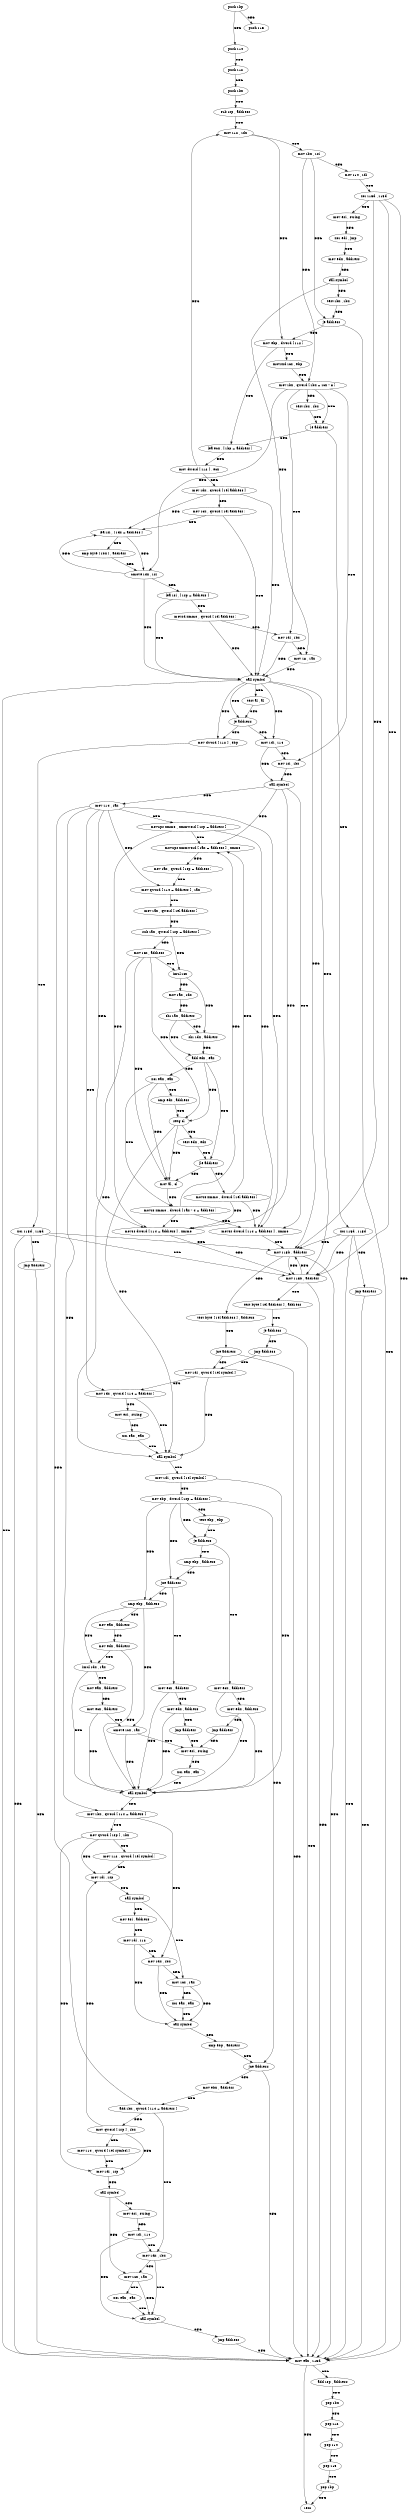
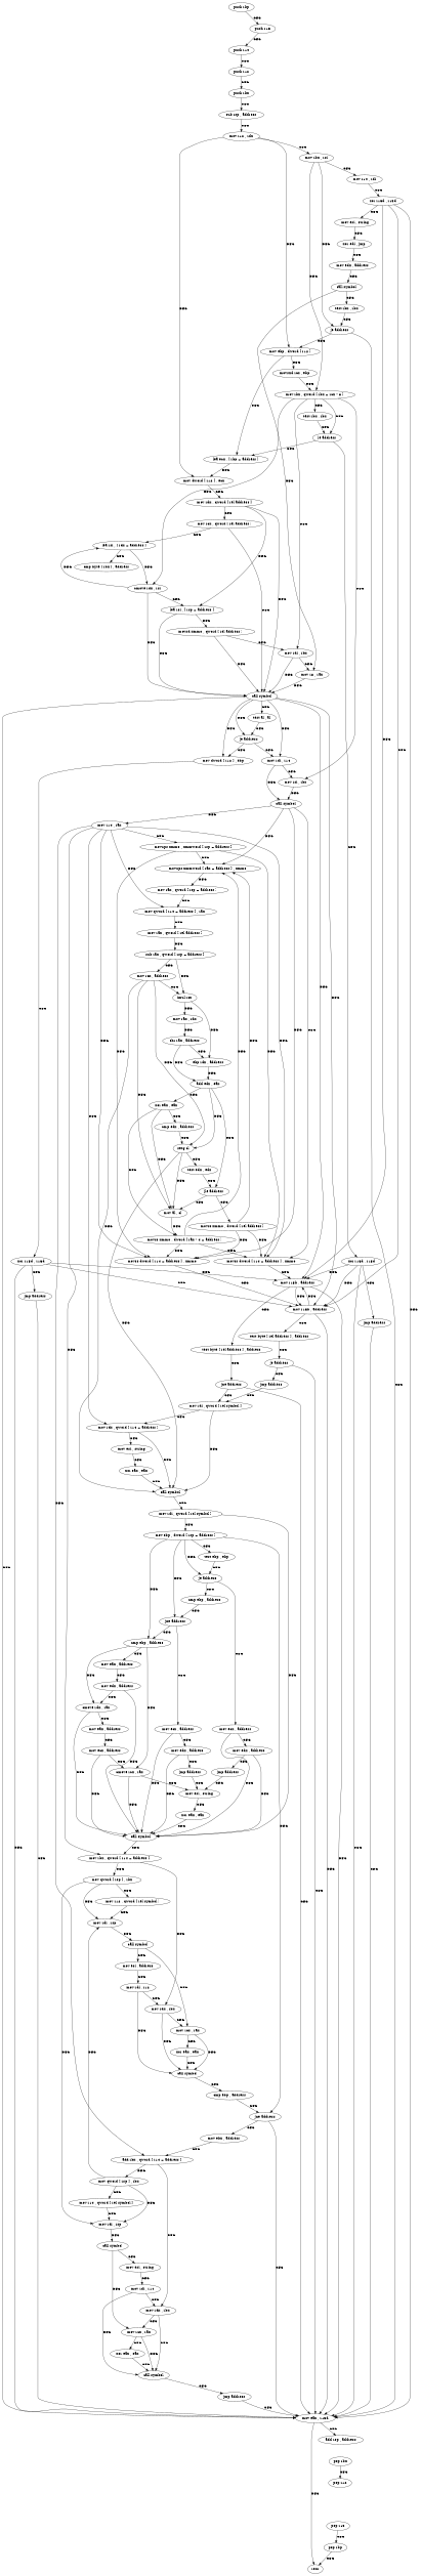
  digraph {
    n1 [label="push rbp"]
    n2 [label="push r15"]
    n3 [label="push r14"]
    n4 [label="push r12"]
    n5 [label="push rbx"]
    n6 [label="sub rsp , address"]
    n7 [label="mov r12 , rdx"]
    n8 [label="mov rbx , rsi"]
    n9 [label="mov ebp , dword [ r12 ]"]
    n10 [label="mov dword [ r12 ] , ecx"]
    n11 [label="mov r14 , rdi"]
    n12 [label="je address"]
    n13 [label="mov rbx , qword [ rbx + rcx * 8 ]"]
    n14 [label="movsxd rcx , ebp"]
    n15 [label="lea ecx , [ rbp + address ]"]
    n16 [label="mov rdx , qword [ rel address ]"]
    n17 [label="xor r15d , r15d"]
    n18 [label="mov eax , r15d"]
    n19 [label="test rbx , rbx"]
    n20 [label="je address"]
    n21 [label="cmove rdx , rsi"]
    n22 [label="mov rdi , rbx"]
    n23 [label="mov rsi , rbx"]
    n24 [label="mov esi , string"]
    n25 [label="mov r15b , address"]
    n26 [label="mov r15b , address"]
    n27 [label="xor edi , jmp"]
    n28 [label="add rsp , address"]
    n29 [label=retn]
    n30 [label="test byte [ rel address ] , address"]
    n31 [label="test byte [ rel address ] , address"]
    n32 [label="mov edx , address"]
    n33 [label="call symbol"]
    n34 [label="test rbx , rbx"]
    n35 [label="mov r8 , rax"]
    n36 [label="call symbol"]
    n37 [label="pop rbx"]
    n38 [label="pop r12"]
-   n39 [label="pop r14"]
    n40 [label="pop r15"]
    n41 [label="pop rbp"]
    n42 [label="xor r15d , r15d"]
    n43 [label="lea rsi , [ rdx + address ]"]
    n44 [label="lea rsi , [ rsp + address ]"]
    n45 [label="call symbol"]
    n46 [label="jmp address"]
    n47 [label="mov rcx , qword [ rel address ]"]
    n48 [label="cmp byte [ rbx ] , address"]
    n49 [label="test al , al"]
    n50 [label="je address"]
    n51 [label="mov dword [ r12 ] , ebp"]
    n52 [label="mov rdi , r14"]
    n53 [label="movsd xmm0 , qword [ rel address ]"]
    n54 [label="xor r15d , r15d"]
    n55 [label="jmp address"]
    n56 [label="mov r14 , rax"]
    n57 [label="movups xmmword [ rax + address ] , xmm0"]
    n58 [label="movss dword [ r14 + address ] , xmm0"]
    n59 [label="movss dword [ r14 + address ] , xmm0"]
    n60 [label="movups xmm0 , xmmword [ rsp + address ]"]
    n61 [label="mov qword [ r14 + address ] , rax"]
    n62 [label="mov rdx , qword [ r14 + address ]"]
    n63 [label="mov rbx , qword [ r14 + address ]"]
    n64 [label="add rbx , qword [ r14 + address ]"]
    n65 [label="mov rax , qword [ rsp + address ]"]
    n66 [label="mov rax , qword [ rel address ]"]
    n67 [label="call symbol"]
    n68 [label="mov esi , string"]
    n69 [label="mov qword [ rsp ] , rbx"]
    n70 [label="mov rdx , rbx"]
    n71 [label="mov qword [ rsp ] , rbx"]
    n72 [label="mov rdx , rbx"]
    n73 [label="sub rax , qword [ rsp + address ]"]
    n74 [label="mov rcx , address"]
    n75 [label="imul rcx"]
    n76 [label="setg cl"]
    n77 [label="mov al , cl"]
    n78 [label="mov rax , rdx"]
-   n79 [label="shr rdx , address"]
+   n79 [label="ebp rdx , address"]
    n80 [label="test edx , edx"]
    n81 [label="movss xmm0 , dword [ rax * 4 + address ]"]
    n82 [label="mov rdi , qword [ rel symbol ]"]
    n83 [label="shr rax , address"]
    n84 [label="add edx , eax"]
    n85 [label="xor eax , eax"]
    n86 [label="jle address"]
    n87 [label="cmp edx , address"]
    n88 [label="movss xmm0 , dword [ rel address ]"]
    n89 [label="jne address"]
    n90 [label="mov rdi , qword [ rel symbol ]"]
    n91 [label="je address"]
    n92 [label="jmp address"]
    n93 [label="xor eax , eax"]
    n94 [label="mov ebp , dword [ rsp + address ]"]
    n95 [label="call symbol"]
    n96 [label="test ebp , ebp"]
    n97 [label="je address"]
    n98 [label="jne address"]
    n99 [label="cmp ebp , address"]
    n100 [label="jne address"]
    n101 [label="mov ecx , address"]
    n102 [label="cmp ebp , address"]
    n103 [label="mov ecx , address"]
    n104 [label="mov eax , address"]
-   n105 [label="imul rdx , rax"]
+   n105 [label="cmove rdx , rax"]
    n106 [label="cmove rcx , rax"]
    n107 [label="mov ebx , address"]
    n108 [label="mov edx , address"]
    n109 [label="jmp address"]
    n110 [label="mov esi , string"]
    n111 [label="xor eax , eax"]
    n112 [label="mov edx , address"]
    n113 [label="mov edx , address"]
    n114 [label="mov eax , address"]
    n115 [label="jmp address"]
    n116 [label="mov r12 , qword [ rel symbol ]"]
    n117 [label="mov rdi , rsp"]
    n118 [label="mov rdi , rsp"]
    n119 [label="mov rcx , rax"]
    n120 [label="call symbol"]
    n121 [label="call symbol"]
    n122 [label="call symbol"]
    n123 [label="mov esi , address"]
    n124 [label="mov rdi , r12"]
    n125 [label="xor eax , eax"]
    n126 [label="cmp ebp , address"]
    n127 [label="mov ecx , address"]
    n128 [label="mov r14 , qword [ rel symbol ]"]
    n129 [label="mov rcx , rax"]
    n130 [label="call symbol"]
    n131 [label="mov esi , string"]
    n132 [label="mov rdi , r14"]
    n133 [label="xor eax , eax"]
    n134 [label="jmp address"]
    n1 -> n2 [label=CFG]
-   n1 -> n3 [label=CFG]
+   n2 -> n3 [label=CFG]
    n3 -> n4 [label=CFG]
    n4 -> n5 [label=CFG]
    n5 -> n6 [label=CFG]
    n6 -> n7 [label=CFG]
    n7 -> n8 [label=CFG]
    n7 -> n9 [label=DFG]
-   n10 -> n7 [label=DFG]
+   n7 -> n10 [label=DFG]
    n8 -> n11 [label=CFG]
    n8 -> n12 [label=DFG]
    n8 -> n13 [label=DFG]
    n9 -> n14 [label=DFG]
    n9 -> n15 [label=DFG]
    n10 -> n16 [label=CFG]
    n11 -> n17 [label=CFG]
    n12 -> n9 [label=CFG]
    n12 -> n18 [label=CFG]
    n13 -> n19 [label=CFG]
    n13 -> n20 [label=DFG]
    n13 -> n21 [label=DFG]
    n13 -> n22 [label=DFG]
    n13 -> n23 [label=DFG]
    n14 -> n13 [label=DFG]
    n15 -> n10 [label=DFG]
    n16 -> n36 [label=DFG]
-   n16 -> n43 [label=DFG]
+   n16 -> n44 [label=DFG]
    n16 -> n47 [label=CFG]
    n17 -> n18 [label=DFG]
    n17 -> n24 [label=CFG]
    n17 -> n25 [label=DFG]
    n17 -> n26 [label=DFG]
    n18 -> n28 [label=CFG]
    n18 -> n29 [label=DFG]
    n19 -> n20 [label=CFG]
    n20 -> n15 [label=CFG]
    n20 -> n42 [label=CFG]
    n21 -> n36 [label=DFG]
    n21 -> n43 [label=DFG]
    n21 -> n44 [label=CFG]
    n22 -> n35 [label=CFG]
    n22 -> n36 [label=DFG]
    n23 -> n45 [label=DFG]
    n24 -> n27 [label=CFG]
    n25 -> n18 [label=DFG]
    n25 -> n26 [label=DFG]
    n25 -> n30 [label=CFG]
    n26 -> n18 [label=DFG]
    n26 -> n25 [label=DFG]
    n26 -> n31 [label=CFG]
    n27 -> n32 [label=CFG]
-   n28 -> n37 [label=CFG]
    n30 -> n89 [label=CFG]
    n31 -> n91 [label=CFG]
    n32 -> n33 [label=CFG]
    n33 -> n34 [label=CFG]
    n33 -> n35 [label=DFG]
    n34 -> n12 [label=CFG]
    n35 -> n36 [label=DFG]
    n36 -> n18 [label=DFG]
    n36 -> n25 [label=DFG]
    n36 -> n26 [label=DFG]
    n36 -> n49 [label=CFG]
    n36 -> n50 [label=DFG]
    n36 -> n51 [label=DFG]
    n36 -> n52 [label=DFG]
    n37 -> n38 [label=CFG]
-   n38 -> n39 [label=CFG]
-   n39 -> n40 [label=CFG]
    n40 -> n41 [label=CFG]
    n41 -> n29 [label=CFG]
    n42 -> n18 [label=DFG]
    n42 -> n25 [label=DFG]
    n42 -> n26 [label=DFG]
    n42 -> n46 [label=CFG]
    n43 -> n21 [label=DFG]
    n43 -> n48 [label=CFG]
    n44 -> n36 [label=DFG]
    n44 -> n53 [label=DFG]
    n45 -> n56 [label=DFG]
    n45 -> n57 [label=DFG]
    n45 -> n58 [label=DFG]
    n45 -> n59 [label=DFG]
    n46 -> n18 [label=CFG]
    n47 -> n36 [label=DFG]
    n47 -> n43 [label=CFG]
-   n48 -> n21 [label=CFG]
    n49 -> n50 [label=CFG]
    n50 -> n51 [label=CFG]
    n50 -> n52 [label=CFG]
    n51 -> n54 [label=CFG]
    n52 -> n23 [label=CFG]
    n52 -> n45 [label=DFG]
    n53 -> n22 [label=CFG]
    n53 -> n36 [label=DFG]
    n54 -> n18 [label=DFG]
    n54 -> n25 [label=DFG]
    n54 -> n26 [label=DFG]
    n54 -> n55 [label=CFG]
    n55 -> n18 [label=CFG]
    n56 -> n58 [label=DFG]
    n56 -> n59 [label=DFG]
    n56 -> n60 [label=CFG]
    n56 -> n61 [label=DFG]
    n56 -> n62 [label=DFG]
    n56 -> n63 [label=DFG]
    n56 -> n64 [label=DFG]
    n57 -> n65 [label=DFG]
    n58 -> n25 [label=CFG]
    n59 -> n26 [label=CFG]
    n60 -> n57 [label=DFG]
    n60 -> n58 [label=DFG]
    n60 -> n59 [label=DFG]
    n61 -> n66 [label=CFG]
    n62 -> n67 [label=DFG]
    n62 -> n68 [label=CFG]
    n63 -> n69 [label=DFG]
    n63 -> n70 [label=DFG]
    n64 -> n71 [label=DFG]
    n64 -> n72 [label=DFG]
    n65 -> n61 [label=DFG]
    n66 -> n73 [label=DFG]
    n67 -> n82 [label=CFG]
    n68 -> n93 [label=CFG]
    n69 -> n116 [label=CFG]
    n69 -> n117 [label=DFG]
    n69 -> n118 [label=DFG]
    n70 -> n119 [label=CFG]
    n70 -> n120 [label=DFG]
    n71 -> n117 [label=DFG]
    n71 -> n118 [label=DFG]
    n71 -> n128 [label=CFG]
    n72 -> n129 [label=CFG]
    n72 -> n130 [label=DFG]
    n73 -> n74 [label=CFG]
    n73 -> n75 [label=DFG]
    n74 -> n67 [label=DFG]
    n74 -> n75 [label=CFG]
    n74 -> n76 [label=DFG]
    n74 -> n77 [label=DFG]
    n75 -> n78 [label=DFG]
    n75 -> n79 [label=DFG]
    n76 -> n67 [label=DFG]
    n76 -> n77 [label=DFG]
    n76 -> n80 [label=CFG]
    n77 -> n81 [label=DFG]
    n78 -> n83 [label=DFG]
    n79 -> n84 [label=DFG]
    n80 -> n86 [label=CFG]
    n81 -> n57 [label=DFG]
    n81 -> n58 [label=DFG]
    n81 -> n59 [label=DFG]
    n82 -> n94 [label=CFG]
    n82 -> n95 [label=DFG]
    n83 -> n79 [label=CFG]
    n83 -> n84 [label=DFG]
    n84 -> n76 [label=DFG]
    n84 -> n85 [label=CFG]
    n84 -> n86 [label=DFG]
    n85 -> n77 [label=DFG]
    n85 -> n81 [label=DFG]
    n85 -> n87 [label=CFG]
    n86 -> n77 [label=CFG]
    n86 -> n88 [label=CFG]
    n87 -> n76 [label=CFG]
    n88 -> n57 [label=DFG]
    n88 -> n58 [label=DFG]
    n88 -> n59 [label=DFG]
    n89 -> n18 [label=CFG]
    n89 -> n90 [label=CFG]
    n90 -> n62 [label=CFG]
    n90 -> n67 [label=DFG]
    n91 -> n18 [label=CFG]
    n91 -> n92 [label=CFG]
    n92 -> n90 [label=CFG]
    n93 -> n67 [label=CFG]
    n94 -> n96 [label=CFG]
    n94 -> n97 [label=DFG]
    n94 -> n98 [label=DFG]
    n94 -> n99 [label=DFG]
    n94 -> n100 [label=DFG]
    n95 -> n63 [label=CFG]
    n96 -> n97 [label=CFG]
    n97 -> n101 [label=CFG]
    n97 -> n102 [label=CFG]
    n98 -> n99 [label=CFG]
    n98 -> n103 [label=CFG]
    n99 -> n104 [label=CFG]
    n99 -> n105 [label=DFG]
    n99 -> n106 [label=DFG]
    n100 -> n18 [label=CFG]
    n100 -> n107 [label=CFG]
    n101 -> n95 [label=DFG]
    n101 -> n108 [label=CFG]
    n102 -> n98 [label=CFG]
    n103 -> n95 [label=DFG]
    n103 -> n112 [label=CFG]
    n104 -> n113 [label=CFG]
    n105 -> n95 [label=DFG]
    n105 -> n114 [label=CFG]
    n106 -> n95 [label=DFG]
    n106 -> n110 [label=CFG]
    n107 -> n64 [label=CFG]
    n108 -> n95 [label=DFG]
    n108 -> n109 [label=CFG]
    n109 -> n110 [label=CFG]
    n110 -> n111 [label=CFG]
    n111 -> n95 [label=CFG]
    n112 -> n95 [label=DFG]
    n112 -> n115 [label=CFG]
    n113 -> n95 [label=DFG]
    n113 -> n105 [label=CFG]
    n114 -> n127 [label=CFG]
    n115 -> n110 [label=CFG]
    n116 -> n117 [label=CFG]
    n117 -> n121 [label=DFG]
    n118 -> n122 [label=DFG]
    n119 -> n120 [label=DFG]
    n119 -> n125 [label=CFG]
    n120 -> n126 [label=CFG]
    n121 -> n119 [label=DFG]
    n121 -> n123 [label=CFG]
    n122 -> n129 [label=DFG]
    n122 -> n131 [label=CFG]
    n123 -> n124 [label=CFG]
    n124 -> n70 [label=CFG]
    n124 -> n120 [label=DFG]
    n125 -> n120 [label=CFG]
    n126 -> n100 [label=CFG]
    n127 -> n95 [label=DFG]
    n127 -> n106 [label=CFG]
    n128 -> n118 [label=CFG]
    n129 -> n130 [label=DFG]
    n129 -> n133 [label=CFG]
    n130 -> n134 [label=CFG]
    n131 -> n132 [label=CFG]
    n132 -> n72 [label=CFG]
    n132 -> n130 [label=DFG]
    n133 -> n130 [label=CFG]
    n134 -> n18 [label=CFG]
  }
